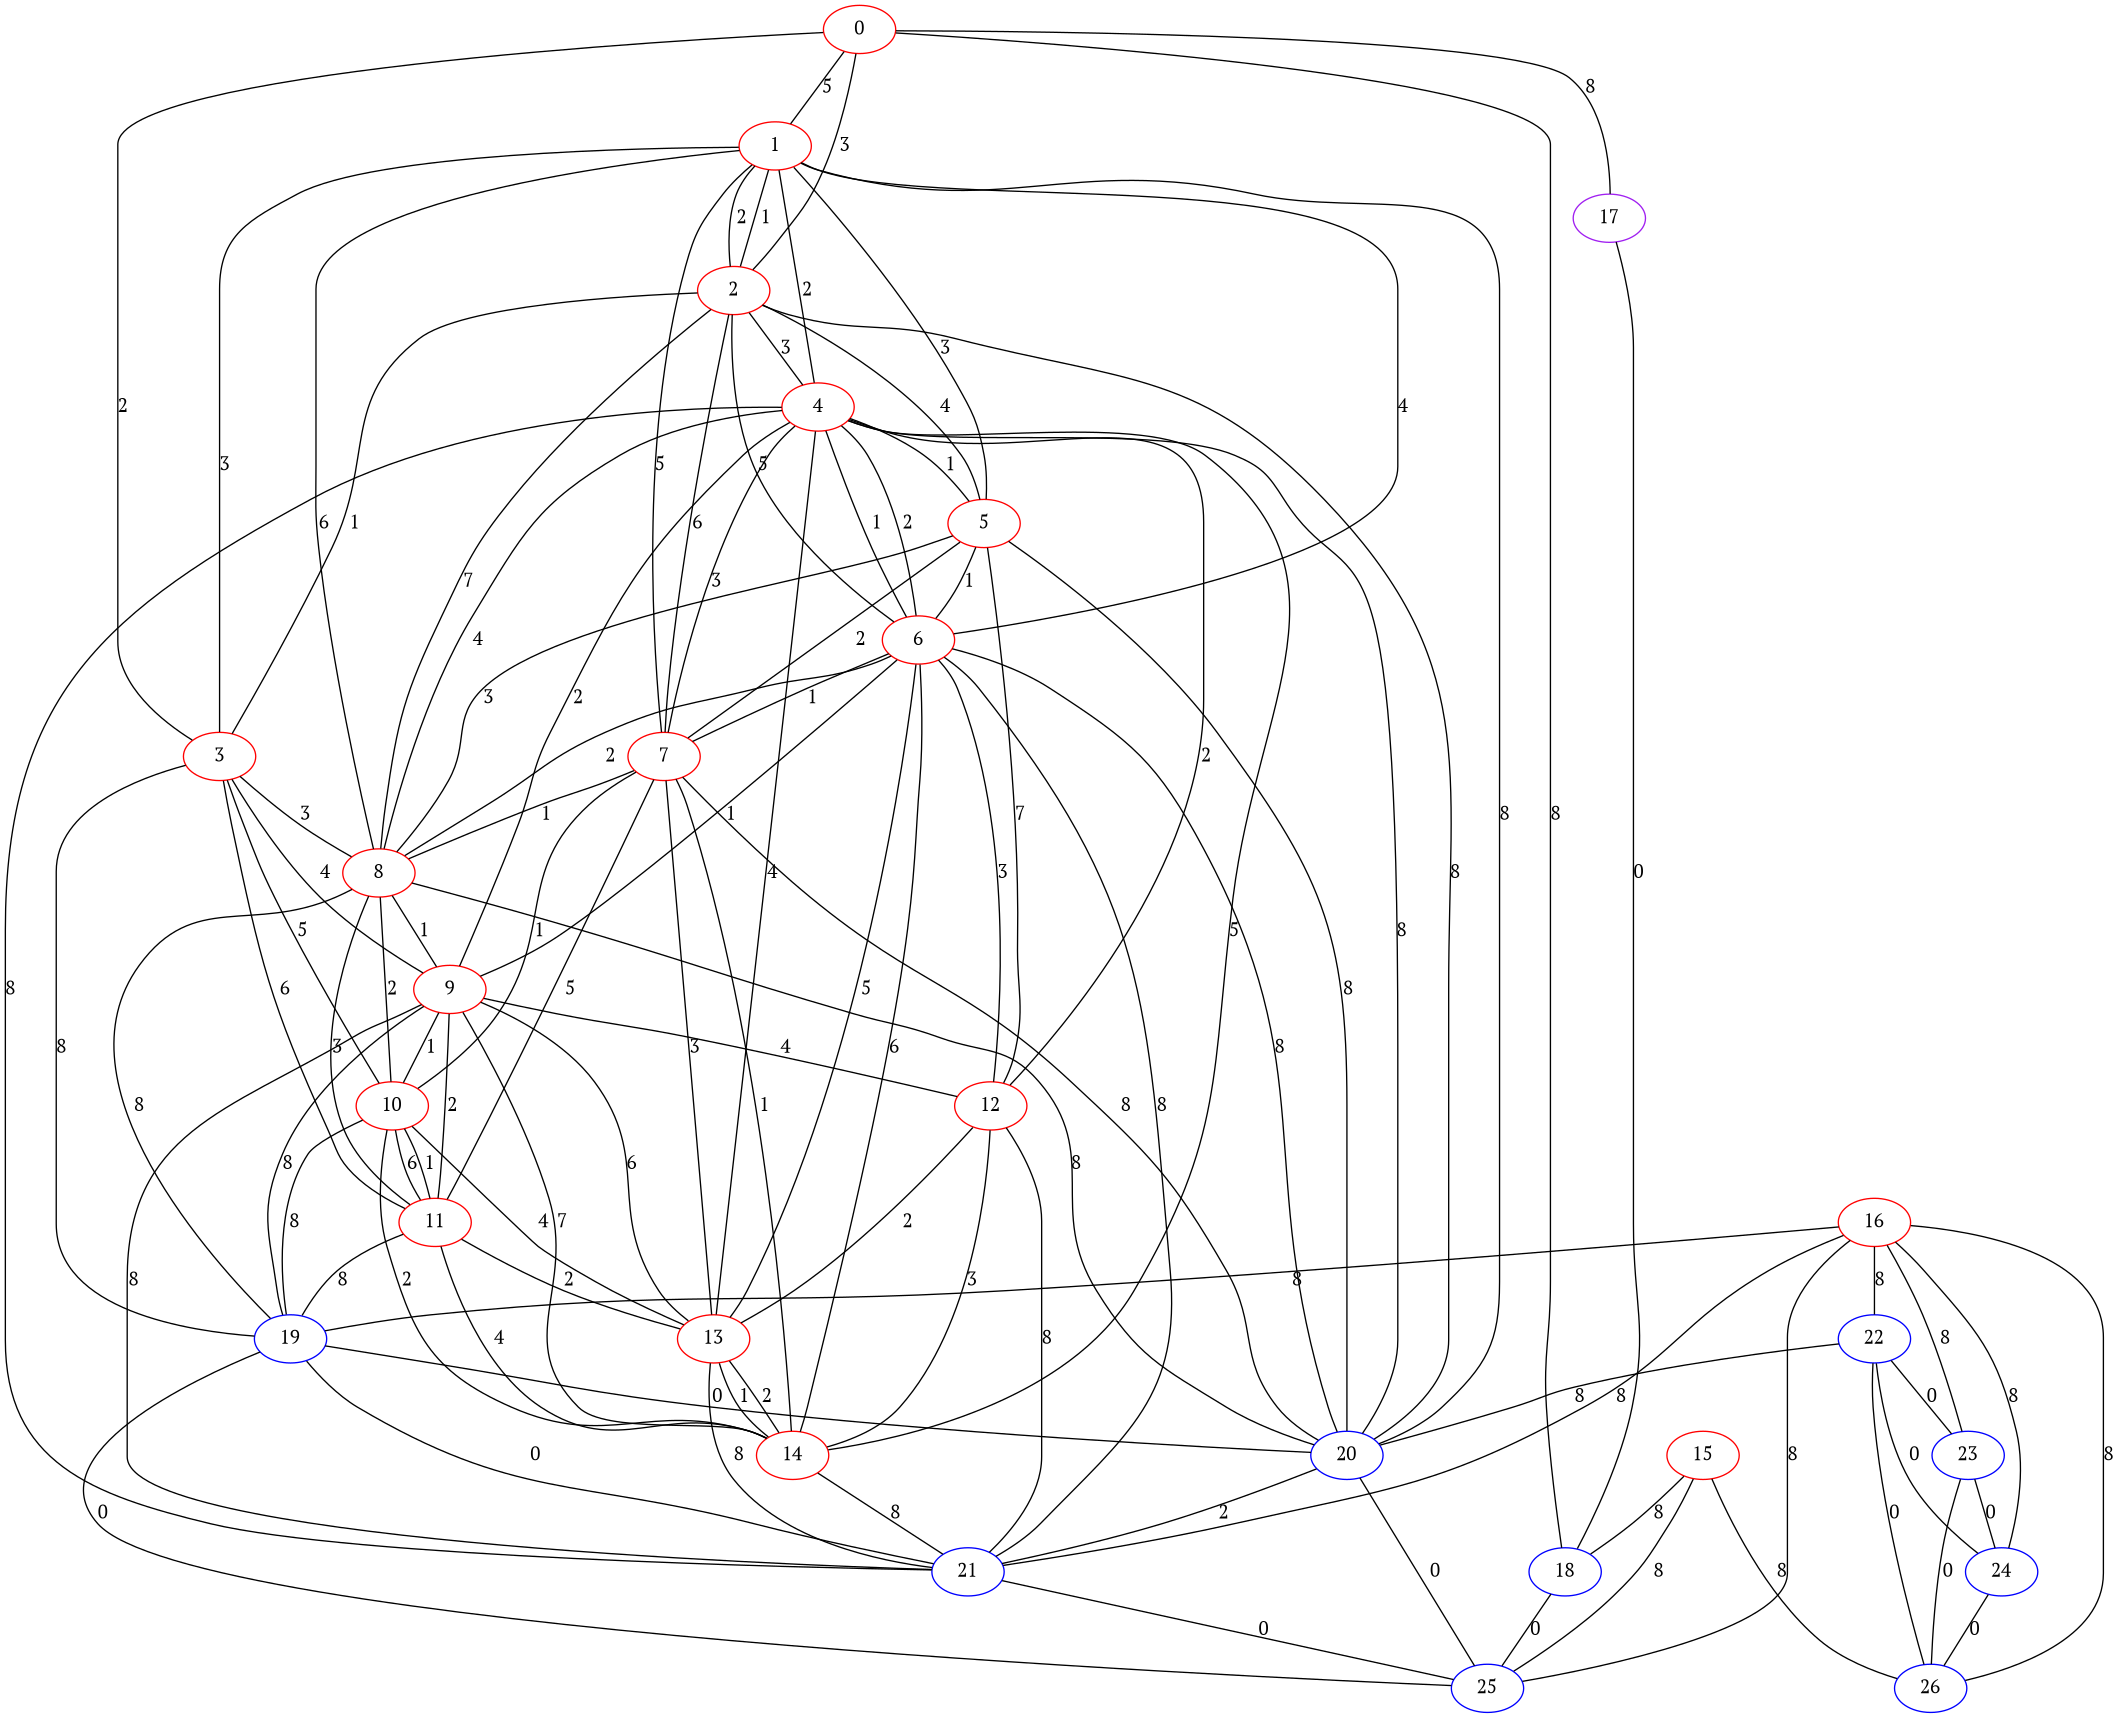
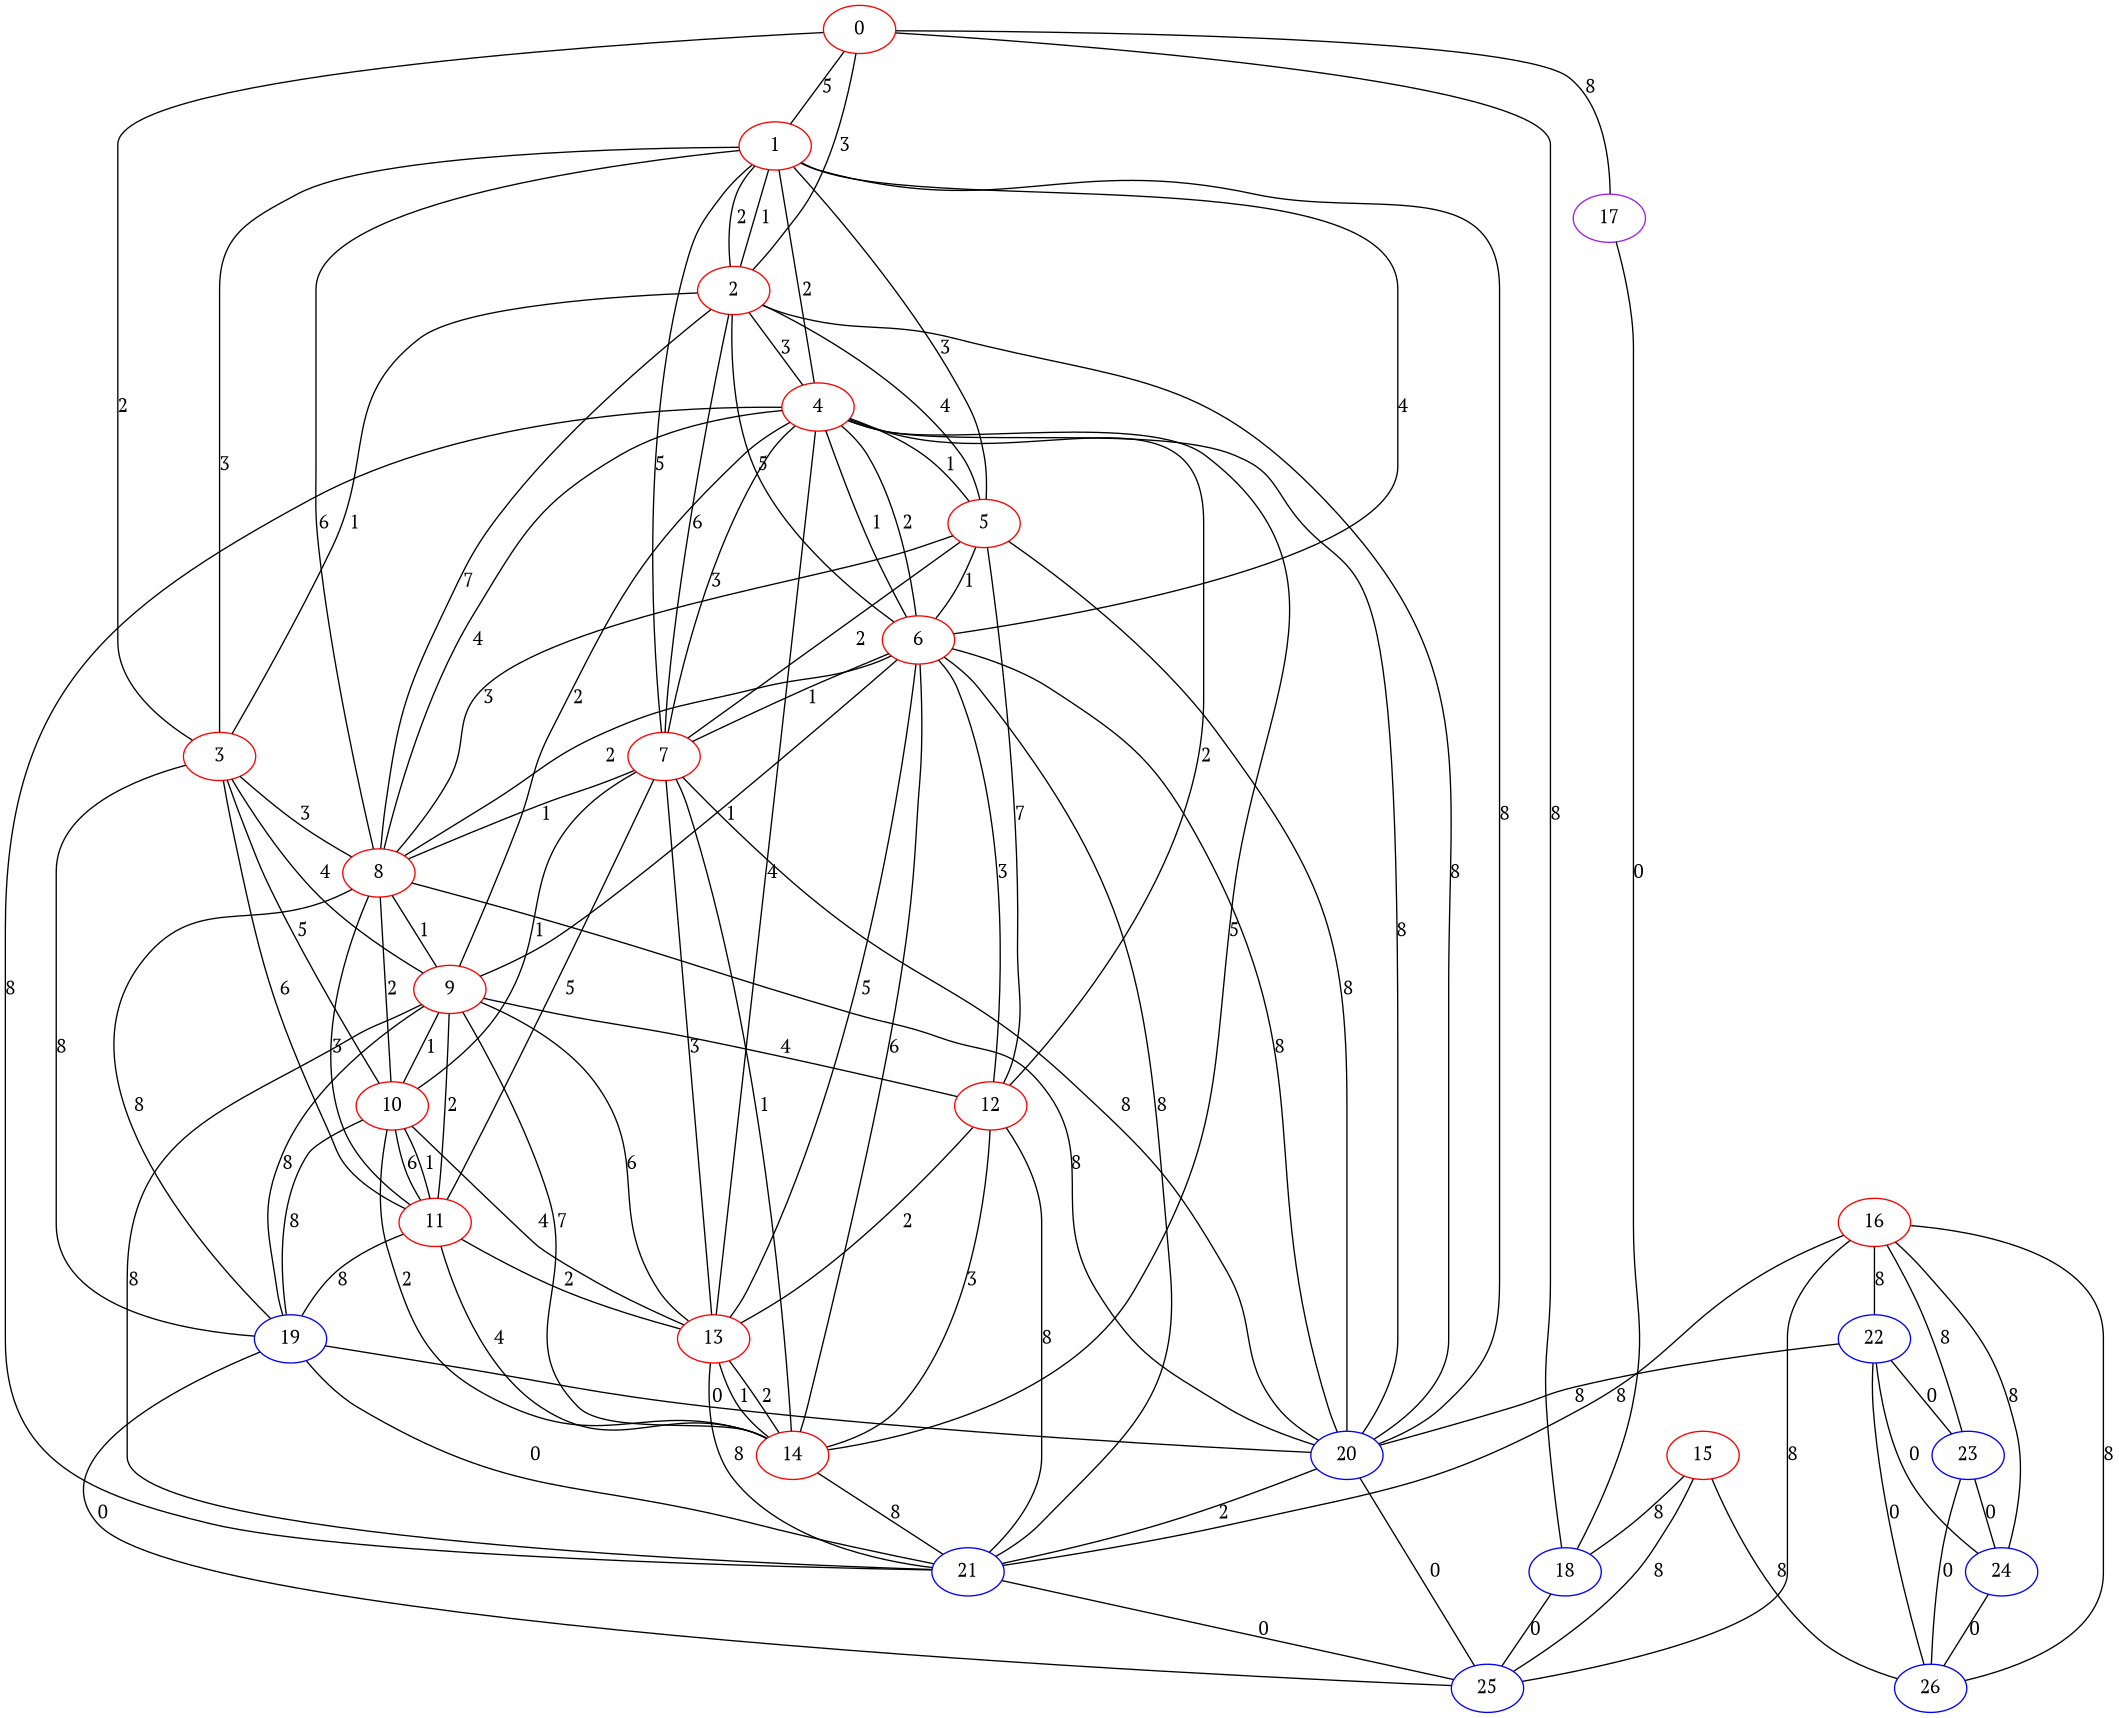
  graph {
    fontname="PT Serif"
    node [color=red fontname="PT Serif" weight=1]
    edge [fontname="PT Serif"]
    0
    1
    2
    3
    17 [color=purple weight=4]
    18 [color=blue weight=3]
    4
    5
    6
    7
    8
    20 [color=blue weight=3]
    9
    10
    11
    19 [color=blue weight=3]
    25 [color=blue weight=3]
    12
    13
    14
    21 [color=blue weight=3]
    15
    26 [color=blue weight=3]
    16
    22 [color=blue weight=3]
    23 [color=blue weight=3]
    24 [color=blue weight=3]
    0 -- 1 [label=5]
    0 -- 2 [label=3]
    0 -- 3 [label=2]
    0 -- 17 [label=8]
    0 -- 18 [label=8]
    1 -- 2 [label=1]
    1 -- 2 [label=2]
    1 -- 3 [label=3]
    1 -- 4 [label=2]
    1 -- 5 [label=3]
    1 -- 6 [label=4]
    1 -- 7 [label=5]
    1 -- 8 [label=6]
    1 -- 20 [label=8]
    2 -- 3 [label=1]
    2 -- 4 [label=3]
    2 -- 5 [label=4]
    2 -- 6 [label=5]
    2 -- 7 [label=6]
    2 -- 8 [label=7]
    2 -- 20 [label=8]
    3 -- 8 [label=3]
    3 -- 9 [label=4]
    3 -- 10 [label=5]
    3 -- 11 [label=6]
    3 -- 19 [label=8]
    17 -- 18 [label=0]
    18 -- 25 [label=0]
    4 -- 5 [label=1]
    4 -- 6 [label=2]
    4 -- 6 [label=1]
    4 -- 7 [label=3]
    4 -- 8 [label=4]
    4 -- 20 [label=8]
    4 -- 9 [label=2]
    4 -- 12 [label=2]
    4 -- 13 [label=4]
    4 -- 14 [label=5]
    4 -- 21 [label=8]
    5 -- 6 [label=1]
    5 -- 7 [label=2]
    5 -- 8 [label=3]
    5 -- 20 [label=8]
    5 -- 12 [label=7]
    6 -- 7 [label=1]
    6 -- 8 [label=2]
    6 -- 20 [label=8]
    6 -- 9 [label=1]
    6 -- 12 [label=3]
    6 -- 13 [label=5]
    6 -- 14 [label=6]
    6 -- 21 [label=8]
    7 -- 8 [label=1]
    7 -- 20 [label=8]
    7 -- 10 [label=1]
    7 -- 11 [label=5]
    7 -- 13 [label=3]
    7 -- 14 [label=1]
    8 -- 20 [label=8]
    8 -- 9 [label=1]
    8 -- 10 [label=2]
    8 -- 11 [label=3]
    8 -- 19 [label=8]
    20 -- 25 [label=0]
    20 -- 21 [label=2]
    9 -- 10 [label=1]
    9 -- 11 [label=2]
    9 -- 19 [label=8]
    9 -- 12 [label=4]
    9 -- 13 [label=6]
    9 -- 14 [label=7]
    9 -- 21 [label=8]
    10 -- 11 [label=6]
    10 -- 11 [label=1]
    10 -- 19 [label=8]
    10 -- 13 [label=4]
    10 -- 14 [label=2]
    11 -- 19 [label=8]
    11 -- 13 [label=2]
    11 -- 14 [label=4]
    19 -- 20 [label=0]
    19 -- 25 [label=0]
    19 -- 21 [label=0]
    12 -- 13 [label=2]
    12 -- 14 [label=3]
    12 -- 21 [label=8]
    13 -- 14 [label=2]
    13 -- 14 [label=1]
    13 -- 21 [label=8]
    14 -- 21 [label=8]
    21 -- 25 [label=0]
    15 -- 18 [label=8]
    15 -- 25 [label=8]
    15 -- 26 [label=8]
-   16 -- 19 [label=8]
    16 -- 25 [label=8]
    16 -- 21 [label=8]
    16 -- 26 [label=8]
    16 -- 22 [label=8]
    16 -- 23 [label=8]
    16 -- 24 [label=8]
    22 -- 20 [label=8]
    22 -- 26 [label=0]
    22 -- 23 [label=0]
    22 -- 24 [label=0]
    23 -- 26 [label=0]
    23 -- 24 [label=0]
    24 -- 26 [label=0]
  }
